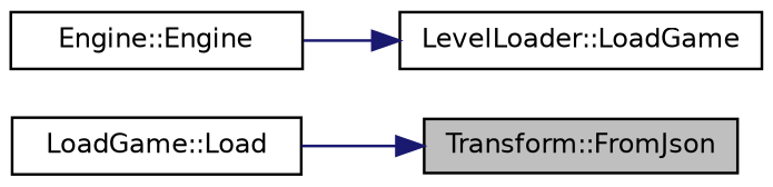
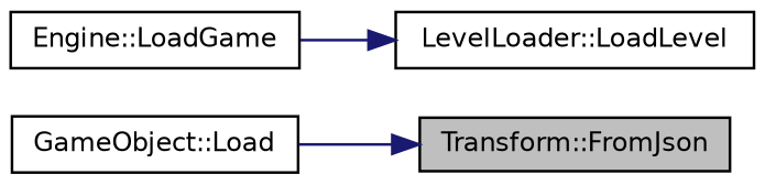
  digraph {
    rankdir=RL
    node [color=black fillcolor=white fontname=Helvetica fontsize=10 shape=record style=filled]
    edge [color=midnightblue dir=back fontname=Helvetica fontsize=10 labelfontname=Helvetica labelfontsize=10 style=solid]
    n1 [fillcolor=grey75 fontcolor=black height=0.2 label="Transform::FromJson" width=0.4]
-   n2 [height=0.2 label="LoadGame::Load" width=0.4]
-   n3 [height=0.2 label="LevelLoader::LoadGame" width=0.4]
-   n4 [height=0.2 label="Engine::Engine" width=0.4]
+   n2 [height=0.2 label="GameObject::Load" width=0.4]
+   n3 [height=0.2 label="LevelLoader::LoadLevel" width=0.4]
+   n4 [height=0.2 label="Engine::LoadGame" width=0.4]
    n1 -> n2
    n3 -> n4
  }
